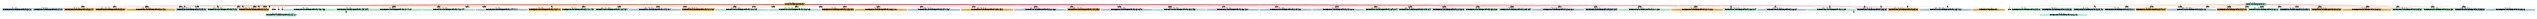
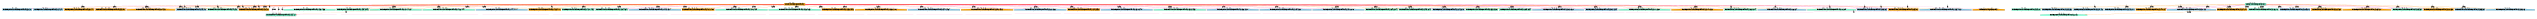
  digraph {
    node [fillcolor=skyblue shape=note style=filled]
    edge [arrowhead=dot color=darkorange style=solid]
    "rootNode@lacuna_cache/exported_9x1cdk.js:," [fillcolor=orange]
    "FunctionExpression@lacuna_cache/exported_9x1cdk.js:350,1521"
    "FunctionExpression@lacuna_cache/exported_9x1cdk.js:1541,3191"
    "FunctionExpression@lacuna_cache/exported_9x1cdk.js:3221,4741" [fillcolor=orange]
    "FunctionDeclaration@lacuna_cache/exported_9x1cdk.js:3952,4081" [fillcolor=orange]
    "FunctionDeclaration@lacuna_cache/exported_9x1cdk.js:3724,3938" [fillcolor=orange shape=house]
    "FunctionDeclaration@lacuna_cache/exported_9x1cdk.js:4095,4182"
    "FunctionDeclaration@lacuna_cache/exported_9x1cdk.js:4196,4367" [fillcolor=aquamarine]
    "FunctionDeclaration@lacuna_cache/exported_9x1cdk.js:4381,4520" [fillcolor=orange]
    "FunctionDeclaration@lacuna_cache/exported_9x1cdk.js:4534,4610" [fillcolor=aquamarine]
    "FunctionExpression@lacuna_cache/exported_9x1cdk.js:145581,145683" [fillcolor=aquamarine shape=house]
    "FunctionExpression@lacuna_cache/exported_9x1cdk.js:145894,150495" [fillcolor=aquamarine]
    "FunctionExpression@lacuna_cache/exported_9x1cdk.js:146047,146169" [fillcolor=aquamarine shape=house]
    "FunctionDeclaration@lacuna_cache/exported_9x1cdk.js:147366,147799" [fillcolor=aquamarine shape=house]
    "FunctionExpression@lacuna_cache/exported_9x1cdk.js:147444,147774" [shape=house]
    "FunctionExpression@lacuna_cache/exported_9x1cdk.js:147505,147718" [fillcolor=orange]
    "FunctionExpression@lacuna_cache/exported_9x1cdk.js:147570,147695" [fillcolor=aquamarine]
    "FunctionDeclaration@lacuna_cache/exported_9x1cdk.js:146229,146340" [fillcolor=aquamarine]
    "FunctionDeclaration@lacuna_cache/exported_9x1cdk.js:148443,148574" [shape=house]
    "FunctionDeclaration@lacuna_cache/exported_9x1cdk.js:147813,148002" [fillcolor=orange]
    "FunctionDeclaration@lacuna_cache/exported_9x1cdk.js:148016,148429" [fillcolor=aquamarine shape=house]
    "FunctionDeclaration@lacuna_cache/exported_9x1cdk.js:148588,148855" [fillcolor=aquamarine shape=house]
    "FunctionExpression@lacuna_cache/exported_9x1cdk.js:150552,159698" [fillcolor=orange]
    "FunctionExpression@lacuna_cache/exported_9x1cdk.js:150652,151026" [fillcolor=orange shape=house]
    "FunctionDeclaration@lacuna_cache/exported_9x1cdk.js:159411,159664" [shape=house]
    "FunctionDeclaration@lacuna_cache/exported_9x1cdk.js:159067,159315" [fillcolor=orange shape=house]
    "FunctionDeclaration@lacuna_cache/exported_9x1cdk.js:156672,158676" [shape=house]
    "FunctionDeclaration@lacuna_cache/exported_9x1cdk.js:151043,155960" [fillcolor=orange]
    "FunctionExpression@lacuna_cache/exported_9x1cdk.js:153120,154901" [shape=house]
    "FunctionDeclaration@lacuna_cache/exported_9x1cdk.js:153313,154335" [fillcolor=aquamarine shape=house]
    "FunctionExpression@lacuna_cache/exported_9x1cdk.js:152867,153077" [shape=house]
    "FunctionExpression@lacuna_cache/exported_9x1cdk.js:151894,152678" [shape=house]
    "FunctionExpression@lacuna_cache/exported_9x1cdk.js:159728,160780" [shape=house]
    "FunctionDeclaration@lacuna_cache/exported_9x1cdk.js:160498,160749" [fillcolor=aquamarine]
    "FunctionDeclaration@lacuna_cache/exported_9x1cdk.js:159789,160484" [fillcolor=aquamarine]
    "FunctionExpression@lacuna_cache/exported_9x1cdk.js:161045,162702"
    "FunctionExpression@lacuna_cache/exported_9x1cdk.js:153587,153600" [fillcolor=aquamarine]
    "FunctionExpression@lacuna_cache/exported_9x1cdk.js:160398,160469" [fillcolor=aquamarine]
    "FunctionExpression@lacuna_cache/exported_9x1cdk.js:152250,152612" [shape=house]
    "FunctionExpression@lacuna_cache/exported_9x1cdk.js:152037,152139"
    "FunctionExpression@lacuna_cache/exported_9x1cdk.js:152718,152820" [fillcolor=aquamarine shape=house]
    "FunctionExpression@lacuna_cache/exported_9x1cdk.js:151190,151852" [fillcolor=orange shape=house]
    "FunctionDeclaration@lacuna_cache/exported_9x1cdk.js:160860,161044" [fillcolor=aquamarine]
    "FunctionDeclaration@lacuna_cache/exported_9x1cdk.js:1666,1859" [shape=house]
    "FunctionDeclaration@lacuna_cache/exported_9x1cdk.js:1873,2209" [fillcolor=aquamarine shape=house]
    "FunctionDeclaration@lacuna_cache/exported_9x1cdk.js:2223,2625"
    "FunctionDeclaration@lacuna_cache/exported_9x1cdk.js:2639,3073" [fillcolor=orange]
    "FunctionDeclaration@lacuna_cache/exported_9x1cdk.js:146354,147352" [shape=house]
    "undefined@HOST(string-replace-model.js):," [fillcolor=orange shape=house]
    n50 [fillcolor=aquamarine label="FunctionExpression@lacuna_cache/exported_4mt1yk.js:22,1452" shape=house]
    "rootNode@lacuna_cache/exported_4mt1yk.js:," [fillcolor=aquamarine]
    "FunctionExpression@lacuna_cache/exported_4mt1yk.js:343,821" [fillcolor=aquamarine]
    "FunctionExpression@lacuna_cache/exported_4mt1yk.js:1564,3336"
    "FunctionExpression@lacuna_cache/exported_4mt1yk.js:3407,4736"
    "FunctionExpression@lacuna_cache/exported_4mt1yk.js:4848,7270"
    "FunctionExpression@lacuna_cache/exported_4mt1yk.js:4927,7254" [fillcolor=orange]
    "FunctionDeclaration@lacuna_cache/exported_4mt1yk.js:5187,5751" [shape=house]
    "FunctionExpression@lacuna_cache/exported_4mt1yk.js:7341,8040" [fillcolor=orange]
    "FunctionDeclaration@lacuna_cache/exported_4mt1yk.js:7386,7767" [fillcolor=aquamarine]
    "FunctionExpression@lacuna_cache/exported_4mt1yk.js:8093,8708"
    "FunctionDeclaration@lacuna_cache/exported_4mt1yk.js:8134,8622" [fillcolor=orange]
    "FunctionExpression@lacuna_cache/exported_4mt1yk.js:8334,8577" [fillcolor=orange shape=house]
    "FunctionExpression@lacuna_cache/exported_4mt1yk.js:2069,3321" [fillcolor=aquamarine]
-   "FunctionExpression@lacuna_cache/exported_4mt1yk.js:2182,3302" [fillcolor=aquamarine]
+   "FunctionExpression@lacuna_cache/exported_4mt1yk.js:2182,3302" [fillcolor=orange]
    "FunctionDeclaration@lacuna_cache/exported_4mt1yk.js:3033,3280"
    "FunctionExpression@lacuna_cache/exported_4mt1yk.js:5058,5156" [shape=house]
    "rootNode@lacuna_cache/exported_9x1cdk.js:," -> "FunctionExpression@lacuna_cache/exported_9x1cdk.js:350,1521" [arrowhead=diamond color=deeppink label=dynamic]
    "rootNode@lacuna_cache/exported_9x1cdk.js:," -> "FunctionExpression@lacuna_cache/exported_9x1cdk.js:1541,3191" [arrowhead=normal label=dynamic style=bold]
    "rootNode@lacuna_cache/exported_9x1cdk.js:," -> "FunctionExpression@lacuna_cache/exported_9x1cdk.js:3221,4741" [arrowhead=normal color=deeppink label=dynamic]
    "rootNode@lacuna_cache/exported_9x1cdk.js:," -> "FunctionDeclaration@lacuna_cache/exported_9x1cdk.js:3952,4081" [arrowhead=diamond color=deeppink label=dynamic]
    "rootNode@lacuna_cache/exported_9x1cdk.js:," -> "FunctionDeclaration@lacuna_cache/exported_9x1cdk.js:3952,4081" [arrowhead=normal label=tajs]
    "rootNode@lacuna_cache/exported_9x1cdk.js:," -> "FunctionDeclaration@lacuna_cache/exported_9x1cdk.js:3724,3938" [label=dynamic style=bold]
    "rootNode@lacuna_cache/exported_9x1cdk.js:," -> "FunctionDeclaration@lacuna_cache/exported_9x1cdk.js:3724,3938" [label=tajs]
    "rootNode@lacuna_cache/exported_9x1cdk.js:," -> "FunctionDeclaration@lacuna_cache/exported_9x1cdk.js:4095,4182" [arrowhead=diamond label=dynamic style=bold]
    "rootNode@lacuna_cache/exported_9x1cdk.js:," -> "FunctionDeclaration@lacuna_cache/exported_9x1cdk.js:4095,4182" [label=tajs]
    "rootNode@lacuna_cache/exported_9x1cdk.js:," -> "FunctionDeclaration@lacuna_cache/exported_9x1cdk.js:4196,4367" [arrowhead=diamond color=deeppink label=dynamic]
    "rootNode@lacuna_cache/exported_9x1cdk.js:," -> "FunctionDeclaration@lacuna_cache/exported_9x1cdk.js:4196,4367" [color=deeppink label=tajs style=bold]
    "rootNode@lacuna_cache/exported_9x1cdk.js:," -> "FunctionDeclaration@lacuna_cache/exported_9x1cdk.js:4381,4520" [label=dynamic]
    "rootNode@lacuna_cache/exported_9x1cdk.js:," -> "FunctionDeclaration@lacuna_cache/exported_9x1cdk.js:4381,4520" [arrowhead=normal label=tajs]
    "rootNode@lacuna_cache/exported_9x1cdk.js:," -> "FunctionDeclaration@lacuna_cache/exported_9x1cdk.js:4534,4610" [color=deeppink label=dynamic]
    "rootNode@lacuna_cache/exported_9x1cdk.js:," -> "FunctionDeclaration@lacuna_cache/exported_9x1cdk.js:4534,4610" [label=tajs]
    "rootNode@lacuna_cache/exported_9x1cdk.js:," -> "FunctionDeclaration@lacuna_cache/exported_9x1cdk.js:4534,4610" [color=deeppink label=tajs]
    "rootNode@lacuna_cache/exported_9x1cdk.js:," -> "FunctionExpression@lacuna_cache/exported_9x1cdk.js:145581,145683" [arrowhead=normal label=dynamic]
    "rootNode@lacuna_cache/exported_9x1cdk.js:," -> "FunctionExpression@lacuna_cache/exported_9x1cdk.js:145894,150495" [arrowhead=diamond label=dynamic style=bold]
    "rootNode@lacuna_cache/exported_9x1cdk.js:," -> "FunctionExpression@lacuna_cache/exported_9x1cdk.js:146047,146169" [label=dynamic style=bold]
    "rootNode@lacuna_cache/exported_9x1cdk.js:," -> "FunctionDeclaration@lacuna_cache/exported_9x1cdk.js:147366,147799" [arrowhead=normal color=deeppink label=dynamic]
    "rootNode@lacuna_cache/exported_9x1cdk.js:," -> "FunctionDeclaration@lacuna_cache/exported_9x1cdk.js:147366,147799" [label=tajs]
    "rootNode@lacuna_cache/exported_9x1cdk.js:," -> "FunctionExpression@lacuna_cache/exported_9x1cdk.js:147444,147774" [arrowhead=diamond label=dynamic style=bold]
    "rootNode@lacuna_cache/exported_9x1cdk.js:," -> "FunctionExpression@lacuna_cache/exported_9x1cdk.js:147505,147718" [arrowhead=diamond label=dynamic]
    "rootNode@lacuna_cache/exported_9x1cdk.js:," -> "FunctionExpression@lacuna_cache/exported_9x1cdk.js:147570,147695" [color=deeppink label=dynamic]
    "rootNode@lacuna_cache/exported_9x1cdk.js:," -> "FunctionDeclaration@lacuna_cache/exported_9x1cdk.js:146229,146340" [arrowhead=normal color=deeppink label=dynamic style=bold]
    "rootNode@lacuna_cache/exported_9x1cdk.js:," -> "FunctionDeclaration@lacuna_cache/exported_9x1cdk.js:148443,148574" [arrowhead=diamond label=dynamic style=bold]
    "rootNode@lacuna_cache/exported_9x1cdk.js:," -> "FunctionDeclaration@lacuna_cache/exported_9x1cdk.js:147813,148002" [color=deeppink label=dynamic]
    "rootNode@lacuna_cache/exported_9x1cdk.js:," -> "FunctionDeclaration@lacuna_cache/exported_9x1cdk.js:148016,148429" [arrowhead=normal label=dynamic style=bold]
    "rootNode@lacuna_cache/exported_9x1cdk.js:," -> "FunctionDeclaration@lacuna_cache/exported_9x1cdk.js:148588,148855" [label=dynamic]
    "rootNode@lacuna_cache/exported_9x1cdk.js:," -> "FunctionExpression@lacuna_cache/exported_9x1cdk.js:150552,159698" [arrowhead=diamond label=dynamic style=bold]
    "rootNode@lacuna_cache/exported_9x1cdk.js:," -> "FunctionExpression@lacuna_cache/exported_9x1cdk.js:150652,151026" [arrowhead=diamond label=dynamic]
    "rootNode@lacuna_cache/exported_9x1cdk.js:," -> "FunctionDeclaration@lacuna_cache/exported_9x1cdk.js:159411,159664" [color=deeppink label=dynamic]
    "rootNode@lacuna_cache/exported_9x1cdk.js:," -> "FunctionDeclaration@lacuna_cache/exported_9x1cdk.js:159067,159315" [label=dynamic]
    "rootNode@lacuna_cache/exported_9x1cdk.js:," -> "FunctionDeclaration@lacuna_cache/exported_9x1cdk.js:156672,158676" [arrowhead=diamond color=deeppink label=dynamic style=bold]
    "rootNode@lacuna_cache/exported_9x1cdk.js:," -> "FunctionDeclaration@lacuna_cache/exported_9x1cdk.js:151043,155960" [label=dynamic]
    "rootNode@lacuna_cache/exported_9x1cdk.js:," -> "FunctionExpression@lacuna_cache/exported_9x1cdk.js:153120,154901" [arrowhead=diamond color=deeppink label=dynamic style=bold]
    "rootNode@lacuna_cache/exported_9x1cdk.js:," -> "FunctionDeclaration@lacuna_cache/exported_9x1cdk.js:153313,154335" [arrowhead=normal color=deeppink label=dynamic]
    "rootNode@lacuna_cache/exported_9x1cdk.js:," -> "FunctionExpression@lacuna_cache/exported_9x1cdk.js:152867,153077" [arrowhead=diamond color=deeppink label=dynamic style=bold]
    "rootNode@lacuna_cache/exported_9x1cdk.js:," -> "FunctionExpression@lacuna_cache/exported_9x1cdk.js:151894,152678" [arrowhead=normal color=deeppink label=dynamic]
    "rootNode@lacuna_cache/exported_9x1cdk.js:," -> "FunctionExpression@lacuna_cache/exported_9x1cdk.js:159728,160780" [arrowhead=normal color=deeppink label=dynamic style=bold]
    "rootNode@lacuna_cache/exported_9x1cdk.js:," -> "FunctionDeclaration@lacuna_cache/exported_9x1cdk.js:160498,160749" [label=dynamic]
    "rootNode@lacuna_cache/exported_9x1cdk.js:," -> "FunctionDeclaration@lacuna_cache/exported_9x1cdk.js:159789,160484" [label=dynamic style=bold]
    "rootNode@lacuna_cache/exported_9x1cdk.js:," -> "FunctionExpression@lacuna_cache/exported_9x1cdk.js:161045,162702" [arrowhead=diamond color=deeppink label=dynamic]
    "rootNode@lacuna_cache/exported_9x1cdk.js:," -> "FunctionExpression@lacuna_cache/exported_9x1cdk.js:153587,153600" [arrowhead=diamond label=dynamic]
    "rootNode@lacuna_cache/exported_9x1cdk.js:," -> "FunctionExpression@lacuna_cache/exported_9x1cdk.js:160398,160469" [label=dynamic style=bold]
    "rootNode@lacuna_cache/exported_9x1cdk.js:," -> "FunctionExpression@lacuna_cache/exported_9x1cdk.js:152250,152612" [color=deeppink label=dynamic style=bold]
    "rootNode@lacuna_cache/exported_9x1cdk.js:," -> "FunctionExpression@lacuna_cache/exported_9x1cdk.js:152037,152139" [color=deeppink label=dynamic style=bold]
    "rootNode@lacuna_cache/exported_9x1cdk.js:," -> "FunctionExpression@lacuna_cache/exported_9x1cdk.js:152718,152820" [color=deeppink label=dynamic]
    "rootNode@lacuna_cache/exported_9x1cdk.js:," -> "FunctionExpression@lacuna_cache/exported_9x1cdk.js:151190,151852" [arrowhead=normal label=dynamic style=bold]
    "rootNode@lacuna_cache/exported_9x1cdk.js:," -> "FunctionDeclaration@lacuna_cache/exported_9x1cdk.js:160860,161044" [arrowhead=normal color=deeppink label=dynamic]
    "rootNode@lacuna_cache/exported_9x1cdk.js:," -> "FunctionDeclaration@lacuna_cache/exported_9x1cdk.js:1666,1859" [arrowhead=diamond label=tajs style=bold]
    "rootNode@lacuna_cache/exported_9x1cdk.js:," -> "FunctionDeclaration@lacuna_cache/exported_9x1cdk.js:1873,2209" [label=tajs]
    "rootNode@lacuna_cache/exported_9x1cdk.js:," -> "FunctionDeclaration@lacuna_cache/exported_9x1cdk.js:2223,2625" [arrowhead=diamond color=deeppink label=tajs]
    "rootNode@lacuna_cache/exported_9x1cdk.js:," -> "FunctionDeclaration@lacuna_cache/exported_9x1cdk.js:2639,3073" [color=deeppink label=tajs style=bold]
    "rootNode@lacuna_cache/exported_9x1cdk.js:," -> "FunctionDeclaration@lacuna_cache/exported_9x1cdk.js:2639,3073" [arrowhead=normal color=deeppink label=tajs]
    "rootNode@lacuna_cache/exported_9x1cdk.js:," -> "FunctionDeclaration@lacuna_cache/exported_9x1cdk.js:146354,147352" [label=tajs style=bold]
    "rootNode@lacuna_cache/exported_9x1cdk.js:," -> "undefined@HOST(string-replace-model.js):," [arrowhead=diamond color=deeppink label=tajs]
    "FunctionExpression@lacuna_cache/exported_9x1cdk.js:146047,146169" -> "FunctionDeclaration@lacuna_cache/exported_9x1cdk.js:4534,4610" [label=tajs]
    "undefined@HOST(string-replace-model.js):," -> "FunctionDeclaration@lacuna_cache/exported_9x1cdk.js:4534,4610" [color=deeppink label=tajs]
-   "rootNode@lacuna_cache/exported_4mt1yk.js:," -> n50 [arrowhead=diamond label=dynamic style=bold]
+   "FunctionExpression@lacuna_cache/exported_4mt1yk.js:7341,8040" -> n50 [arrowhead=diamond label=dynamic style=bold]
    "rootNode@lacuna_cache/exported_4mt1yk.js:," -> "FunctionExpression@lacuna_cache/exported_4mt1yk.js:343,821" [arrowhead=normal label=tajs style=bold]
    "rootNode@lacuna_cache/exported_4mt1yk.js:," -> "FunctionExpression@lacuna_cache/exported_4mt1yk.js:1564,3336" [arrowhead=normal label=dynamic]
    "rootNode@lacuna_cache/exported_4mt1yk.js:," -> "FunctionExpression@lacuna_cache/exported_4mt1yk.js:3407,4736" [arrowhead=normal label=dynamic]
    "rootNode@lacuna_cache/exported_4mt1yk.js:," -> "FunctionExpression@lacuna_cache/exported_4mt1yk.js:4848,7270" [arrowhead=diamond label=dynamic]
    "rootNode@lacuna_cache/exported_4mt1yk.js:," -> "FunctionExpression@lacuna_cache/exported_4mt1yk.js:4927,7254" [arrowhead=diamond color=deeppink label=dynamic style=bold]
    "rootNode@lacuna_cache/exported_4mt1yk.js:," -> "FunctionDeclaration@lacuna_cache/exported_4mt1yk.js:5187,5751" [arrowhead=diamond color=deeppink label=dynamic style=bold]
    "rootNode@lacuna_cache/exported_4mt1yk.js:," -> "FunctionExpression@lacuna_cache/exported_4mt1yk.js:7341,8040" [arrowhead=normal color=deeppink label=dynamic]
    "rootNode@lacuna_cache/exported_4mt1yk.js:," -> "FunctionDeclaration@lacuna_cache/exported_4mt1yk.js:7386,7767" [arrowhead=diamond label=dynamic style=bold]
    "rootNode@lacuna_cache/exported_4mt1yk.js:," -> "FunctionExpression@lacuna_cache/exported_4mt1yk.js:8093,8708" [arrowhead=normal color=deeppink label=dynamic]
    "rootNode@lacuna_cache/exported_4mt1yk.js:," -> "FunctionDeclaration@lacuna_cache/exported_4mt1yk.js:8134,8622" [arrowhead=normal color=deeppink label=dynamic]
    "rootNode@lacuna_cache/exported_4mt1yk.js:," -> "FunctionExpression@lacuna_cache/exported_4mt1yk.js:8334,8577" [label=dynamic style=bold]
    "rootNode@lacuna_cache/exported_4mt1yk.js:," -> "FunctionExpression@lacuna_cache/exported_4mt1yk.js:2069,3321" [arrowhead=normal color=deeppink label=dynamic style=bold]
    "rootNode@lacuna_cache/exported_4mt1yk.js:," -> "FunctionExpression@lacuna_cache/exported_4mt1yk.js:2182,3302" [color=deeppink label=dynamic style=bold]
    "rootNode@lacuna_cache/exported_4mt1yk.js:," -> "FunctionDeclaration@lacuna_cache/exported_4mt1yk.js:3033,3280" [arrowhead=diamond label=dynamic style=bold]
    "rootNode@lacuna_cache/exported_4mt1yk.js:," -> "FunctionExpression@lacuna_cache/exported_4mt1yk.js:5058,5156" [arrowhead=diamond label=dynamic style=bold]
  }
